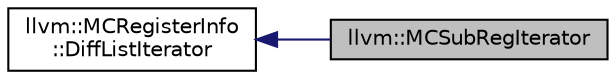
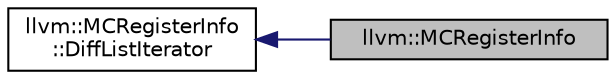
  digraph {
    rankdir=LR
    node [color=black fontname=Helvetica fontsize=10 shape=box]
-   n1 [fillcolor=grey75 fontcolor=black height=0.2 label="llvm::MCSubRegIterator" style=filled width=0.4]
+   n1 [fillcolor=grey75 fontcolor=black height=0.2 label="llvm::MCRegisterInfo" style=filled width=0.4]
    n2 [height=0.2 label="llvm::MCRegisterInfo\l::DiffListIterator" width=0.4]
    n2 -> n1 [color=midnightblue dir=back fontname=Helvetica fontsize=10 labelfontname=Helvetica labelfontsize=10 style=solid]
  }
